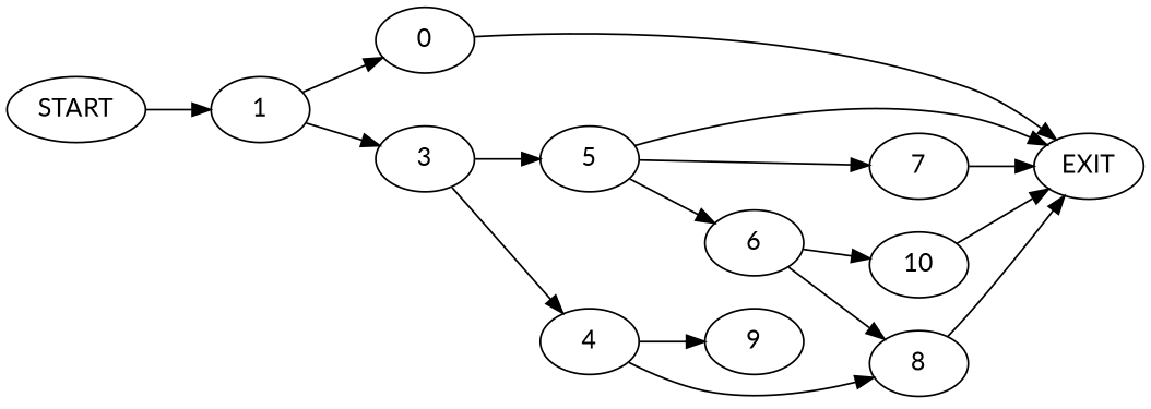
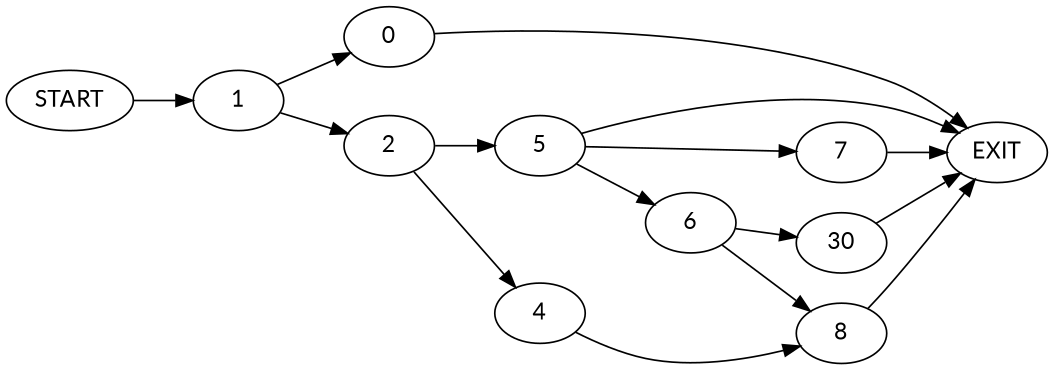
  digraph {
    fontname=Lato
    rankdir=LR
    node [fontname=Lato]
    edge [fontname=Lato]
    n1 [label=START]
    1
    n3 [label=0]
-   3
+   3 [label=2]
    n5 [label=EXIT]
    4
    5
    8
-   9
    6
    7
-   10
+   10 [label=30]
    n1 -> 1
    1 -> n3
    1 -> 3
    n3 -> n5
    3 -> 4
    3 -> 5
    4 -> 8
-   4 -> 9
    5 -> n5
    5 -> 6
    5 -> 7
    8 -> n5
    6 -> 8
    6 -> 10
    7 -> n5
    10 -> n5
  }
